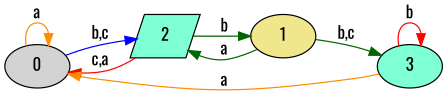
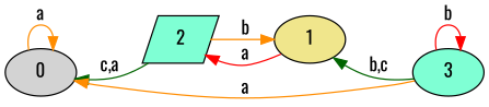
  digraph {
    d2tdocpreamble="\usetikzlibrary{automata}"
    d2tfigpreamble="\tikzstyle{every state}= [ draw=blue!50,very thick,fill=blue!20]  \tikzstyle{auto}= [fill=white]"
    fontname=Oswald
    rankdir=LR
    ranksep=0.5
    node [fillcolor=aquamarine fontname=Oswald shape=ellipse style="state,filled"]
    edge [color=darkorange fontname=Oswald lblstyle=auto topath="bend right"]
    n1 [fillcolor=lightgrey label=0 style="state, initial,filled"]
    n2 [label=2 shape=parallelogram style="state, accepting,filled"]
    n3 [fillcolor=khaki label=1]
    n4 [label=3]
    n1 -> n1 [label=a topath="loop above"]
-   n1 -> n2 [color=blue label="b,c"]
-   n2 -> n1 [color=red label="c,a"]
-   n2 -> n3 [color=darkgreen label=b]
-   n3 -> n2 [color=darkgreen label=a]
-   n3 -> n4 [color=darkgreen label="b,c"]
+   n2 -> n1 [color=darkgreen label="c,a"]
+   n2 -> n3 [label=b]
+   n3 -> n2 [color=red label=a]
+   n4 -> n3 [color=darkgreen label="b,c"]
    n4 -> n1 [label=a]
    n4 -> n4 [color=red label=b topath="loop above"]
  }
